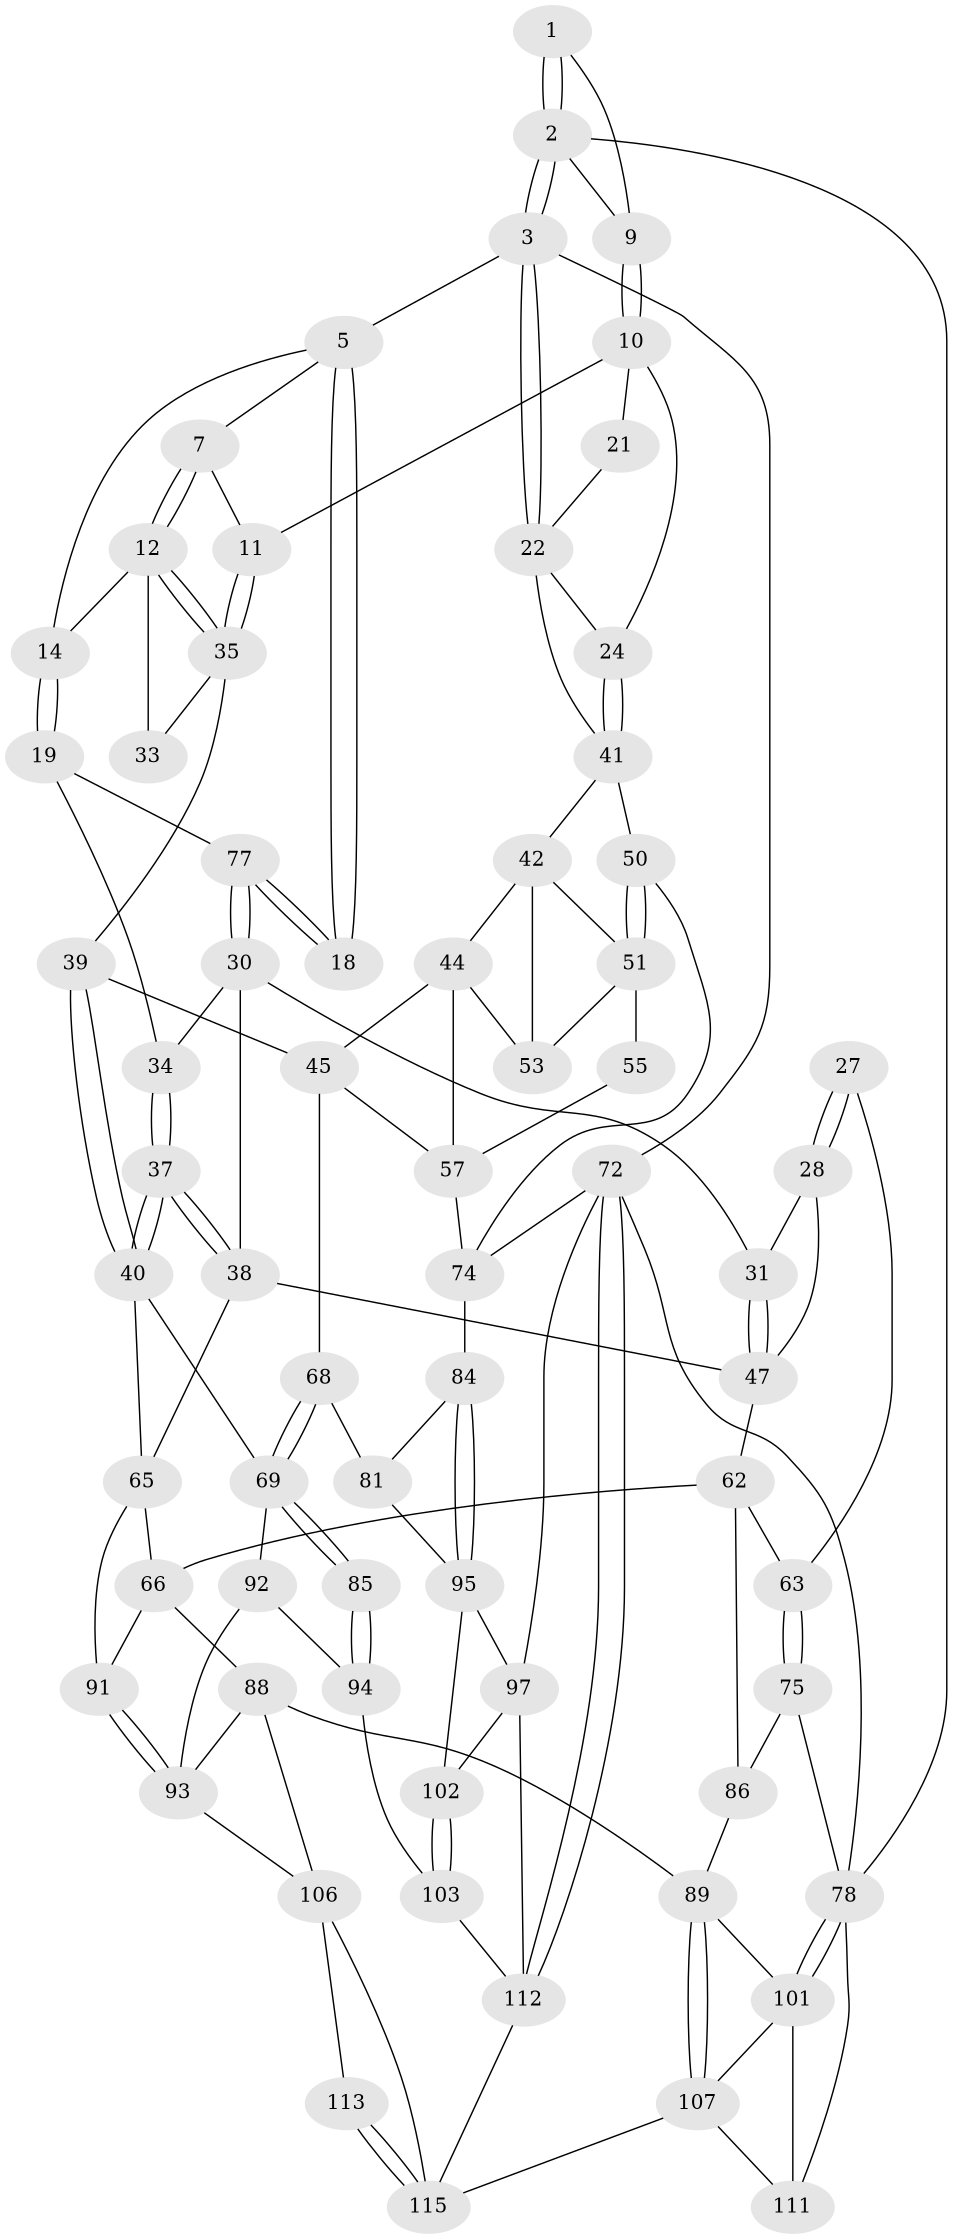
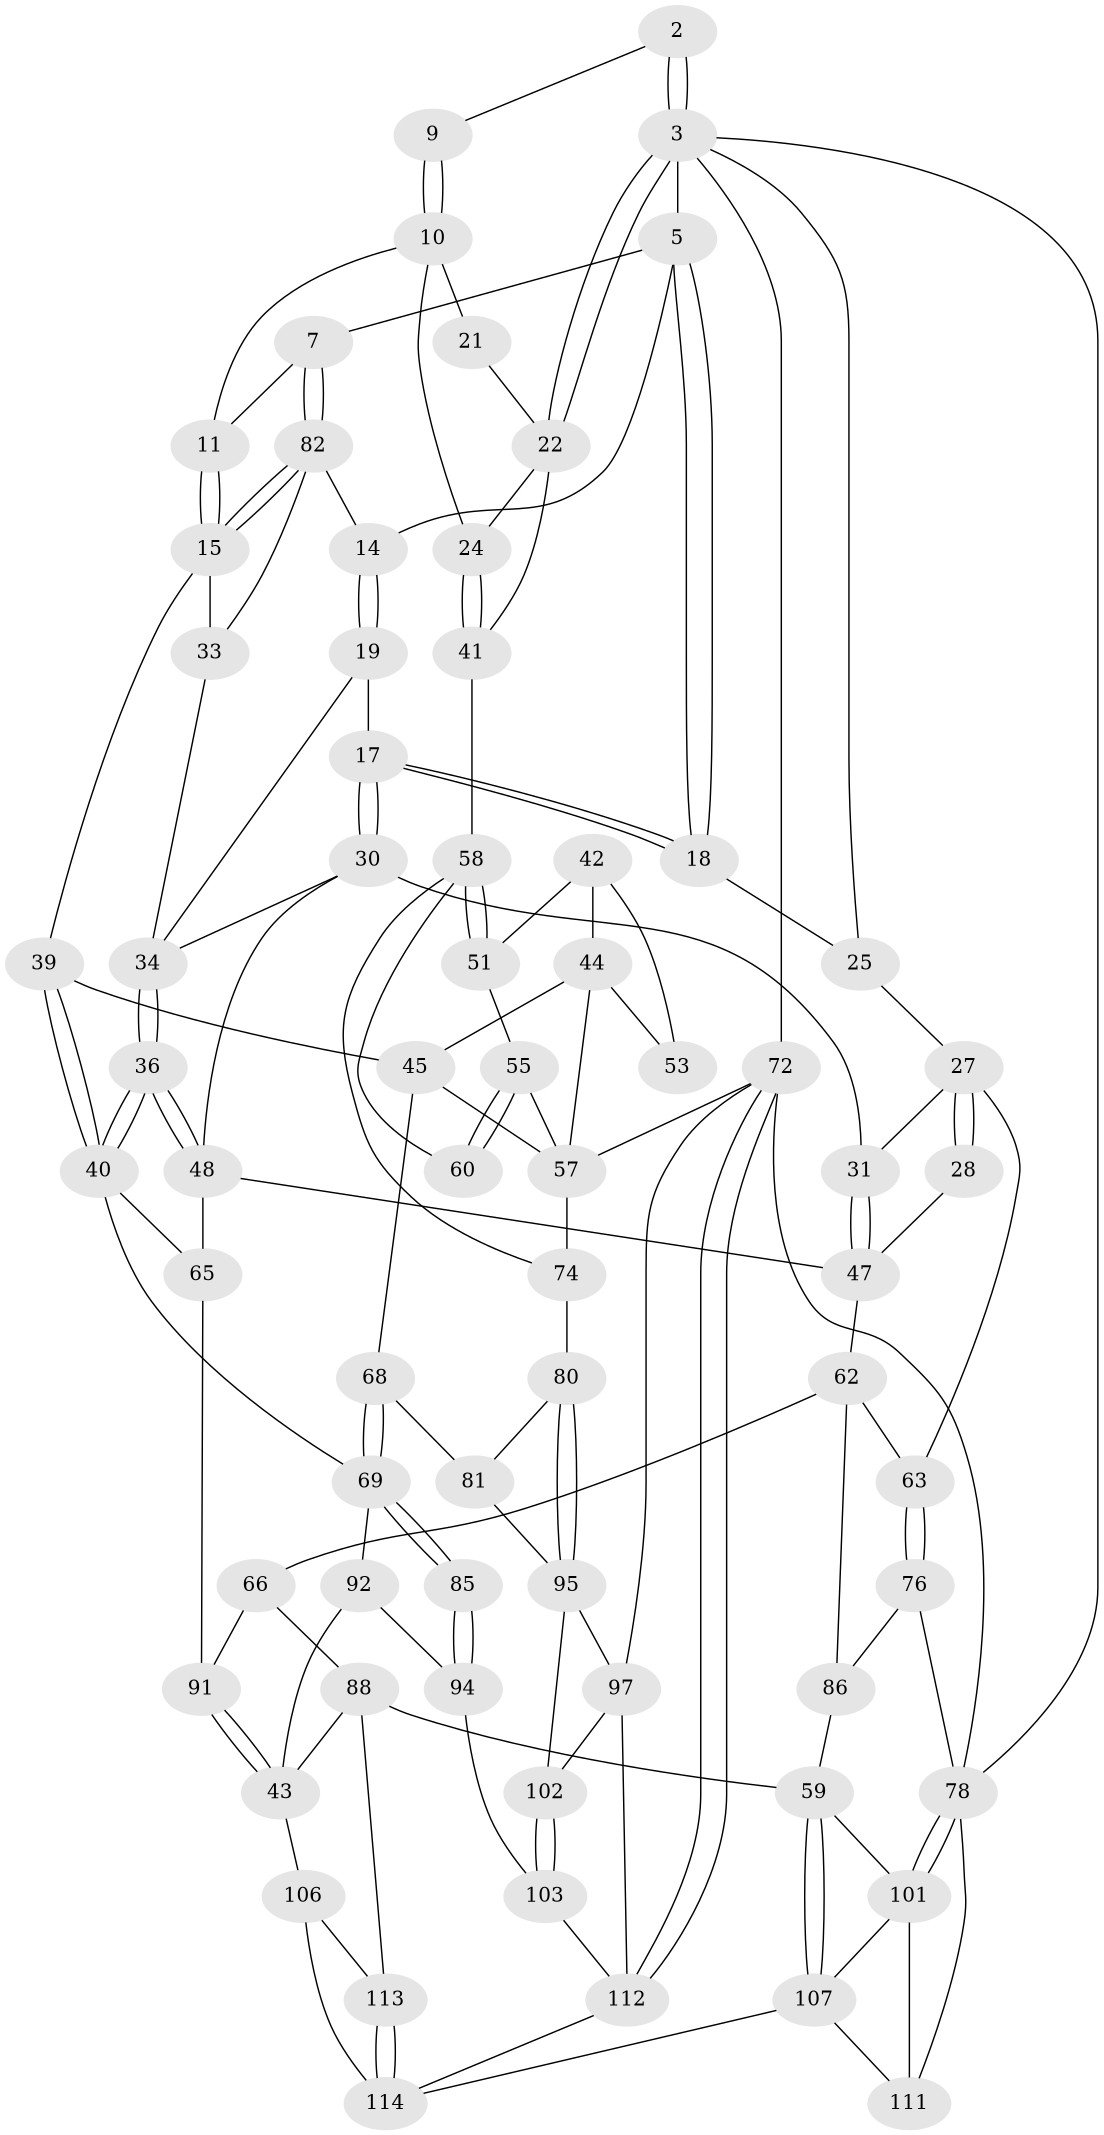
  graph {
    node [color=gray90 style=filled]
-   1
    2
    9 [super="+19"]
    3 [super="+4"]
    10 [super="+20"]
    5 [super="+6"]
    22 [super="+23"]
+   25 [super="+26"]
    72 [super="+73"]
    78 [super="+79"]
    7 [super="+8"]
    14
    18
    24
    41 [super="+46"]
    27
    74 [super="+75"]
    97 [super="+110"]
    112 [super="+117"]
    101 [super="+108"]
    111
    11
-   12 [super="+13"]
+   12 [super="+13" label=82]
    n24 [label=19]
-   15 [super="+32" label=35]
+   15 [super="+32"]
    33
    21
    39
    34 [super="+35"]
-   17 [label=77]
+   17
    40 [super="+71"]
    45 [super="+61"]
    30 [super="+36"]
-   37
+   37 [label=36]
    31
-   38 [super="+49"]
+   38 [super="+49" label=48]
    42 [super="+43"]
-   50 [super="+59"]
+   50 [super="+59" label=58]
    28 [super="+29"]
    63 [super="+64"]
    47 [super="+48"]
-   76 [super="+77" label=75]
+   76 [super="+77"]
    62 [super="+67"]
    65 [super="+82"]
    69 [super="+70"]
    66 [super="+87"]
    91
    57 [super="+58"]
    68
    85
    92 [super="+95"]
    44 [super="+54"]
    51 [super="+52"]
    53
+   60
    55 [super="+56"]
    81 [super="+83"]
    86
-   80 [label=84]
+   80
    88 [super="+100"]
-   89 [super="+90"]
-   93 [super="+99"]
+   89 [super="+90" label=59]
+   93 [super="+99" label=43]
    113
    n64 [label=95 super="+98"]
    94 [super="+104"]
    102
-   114 [super="+118" label=115]
+   114 [super="+118"]
    107 [super="+115"]
    103 [super="+109"]
    106 [super="+116"]
-   1 -- 2
-   1 -- 2
-   1 -- 9
    2 -- 9
    2 -- 3
    2 -- 3
    9 -- 10
    9 -- 10
    3 -- 5
    3 -- 22
    3 -- 22
+   3 -- 25
    3 -- 72
-   2 -- 78
+   3 -- 78
    10 -- 24
    10 -- 11
    10 -- 21
    5 -- 7
    5 -- 14
    5 -- 18
    5 -- 18
    22 -- 24
    22 -- 41
+   25 -- 27
    72 -- 78
-   72 -- 74
+   72 -- 57
    72 -- 97
    72 -- 112
    72 -- 112
    78 -- 101
    78 -- 101
    78 -- 111
    7 -- 11
    7 -- 12
    7 -- 12
    14 -- n24
    14 -- n24
+   18 -- 25
    24 -- 41
    24 -- 41
-   41 -- 42
    41 -- 50
    27 -- 28
    27 -- 28
    27 -- 63
    74 -- 80
    97 -- 112
    97 -- 102
    112 -- 114
    101 -- 111
    101 -- 107
    11 -- 15
    11 -- 15
    12 -- 14
    12 -- 15
    12 -- 15
    12 -- 33
    n24 -- 34
    n24 -- 17
    15 -- 33
    15 -- 39
+   33 -- 34
    21 -- 22
    39 -- 40
    39 -- 40
    39 -- 45
    34 -- 37
    34 -- 37
    17 -- 18
    17 -- 18
    17 -- 30
    17 -- 30
    40 -- 65
    40 -- 69
    45 -- 57
    45 -- 68
    30 -- 34
    30 -- 31
    30 -- 38
    37 -- 40
    37 -- 40
    37 -- 38
    37 -- 38
    31 -- 47
    31 -- 47
    38 -- 47
    38 -- 65
    42 -- 44
    42 -- 51
    42 -- 53
    50 -- 74
    50 -- 51
    50 -- 51
-   28 -- 31
+   50 -- 60
+   27 -- 31
    28 -- 47
    63 -- 76 [weight=2]
    63 -- 76
    47 -- 62
    76 -- 78
    76 -- 86
    62 -- 63
    62 -- 66
    62 -- 86
-   65 -- 66
    65 -- 91
    69 -- 85
    69 -- 85
    69 -- 92
    66 -- 91
    66 -- 88
    91 -- 93
    91 -- 93
    57 -- 74
    68 -- 69
    68 -- 69
    68 -- 81
    85 -- 94
    85 -- 94
    92 -- 93
    92 -- 94
    44 -- 45
    44 -- 57
    44 -- 53
-   51 -- 53
    51 -- 55
    55 -- 57
+   55 -- 60 [weight=2]
+   55 -- 60
    81 -- n64
    86 -- 89
    80 -- 81
    80 -- n64
    80 -- n64
    88 -- 89
    88 -- 93
-   88 -- 106
+   88 -- 113
    89 -- 101
    89 -- 107
    89 -- 107
    93 -- 106
    113 -- 114
    113 -- 114
    n64 -- 97
    n64 -- 102
    94 -- 103
    102 -- 103
    102 -- 103
    107 -- 111
    107 -- 114
    103 -- 112
    106 -- 113
    106 -- 114
  }
